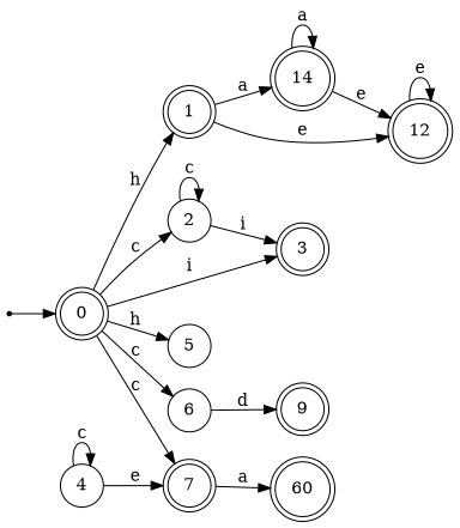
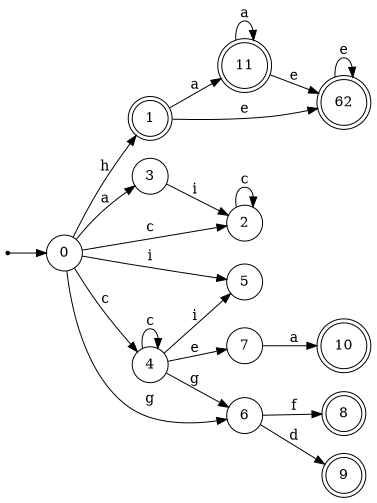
  digraph {
    rankdir=LR
    node [shape=doublecircle]
    dummy0 [shape=point]
-   0
+   0 [shape=circle]
    1
    2 [shape=circle]
-   3
+   3 [shape=circle]
    4 [shape=circle]
    5 [shape=circle]
    6 [shape=circle]
-   11 [label=14]
-   12
-   7
+   11
+   12 [label=62]
+   7 [shape=circle]
+   8
    9
-   10 [label=60]
+   10
    dummy0 -> 0
    0 -> 1 [label=h]
    0 -> 2 [label=c]
-   0 -> 3 [label=i]
-   0 -> 7 [label=c]
-   0 -> 5 [label=h]
-   0 -> 6 [label=c]
+   0 -> 3 [label=a]
+   0 -> 4 [label=c]
+   0 -> 5 [label=i]
+   0 -> 6 [label=g]
    1 -> 11 [label=a]
    1 -> 12 [label=e]
    2 -> 2 [label=c]
-   2 -> 3 [label=i]
+   3 -> 2 [label=i]
    4 -> 4 [label=c]
+   4 -> 5 [label=i]
+   4 -> 6 [label=g]
    4 -> 7 [label=e]
+   6 -> 8 [label=f]
    6 -> 9 [label=d]
    11 -> 11 [label=a]
    11 -> 12 [label=e]
    12 -> 12 [label=e]
    7 -> 10 [label=a]
  }
